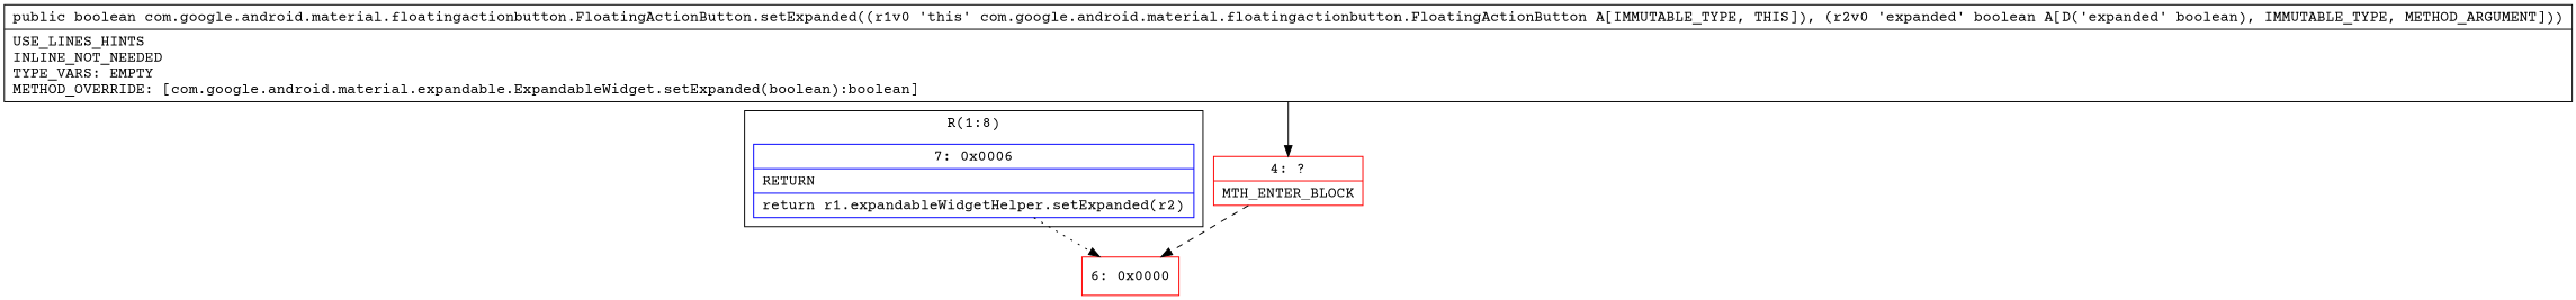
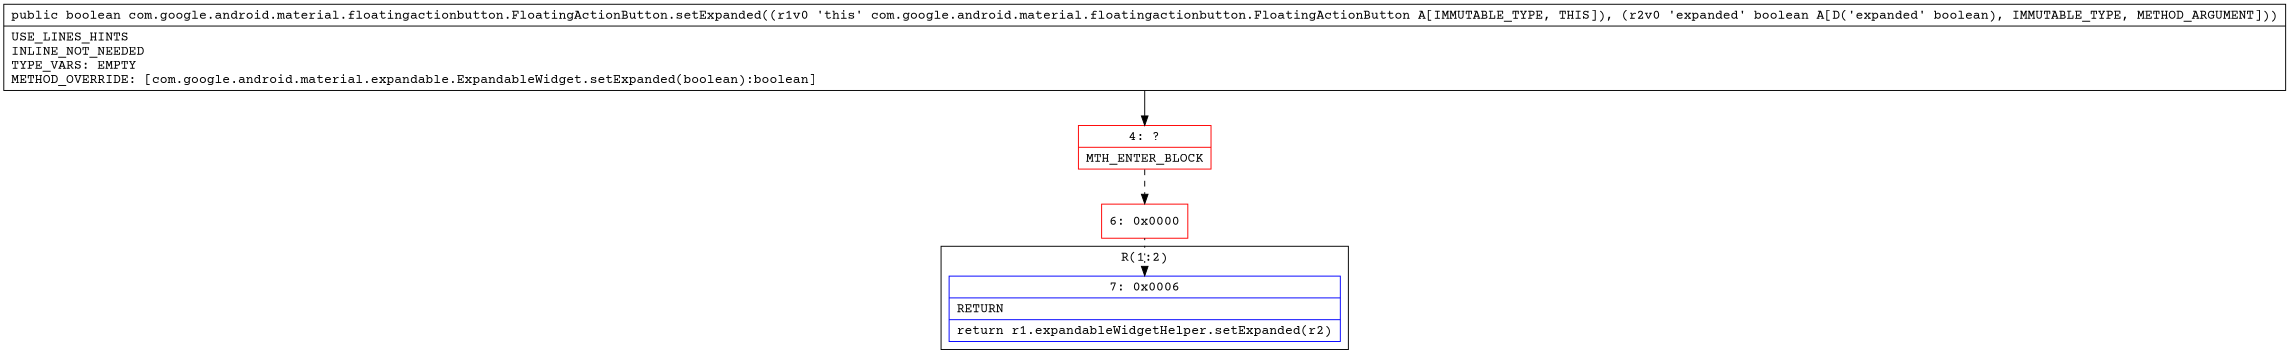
  digraph {
    fontname="Courier Prime"
    node [color=red fontname="Courier Prime" shape=record]
    edge [fontname="Courier Prime"]
    n1 [color=blue label="{7\:\ 0x0006|RETURN\l|return r1.expandableWidgetHelper.setExpanded(r2)\l}"]
    n2 [label="{4\:\ ?|MTH_ENTER_BLOCK\l}"]
    n3 [label="{6\:\ 0x0000}"]
    n4 [label="{public boolean com.google.android.material.floatingactionbutton.FloatingActionButton.setExpanded((r1v0 'this' com.google.android.material.floatingactionbutton.FloatingActionButton A[IMMUTABLE_TYPE, THIS]), (r2v0 'expanded' boolean A[D('expanded' boolean), IMMUTABLE_TYPE, METHOD_ARGUMENT]))  | USE_LINES_HINTS\lINLINE_NOT_NEEDED\lTYPE_VARS: EMPTY\lMETHOD_OVERRIDE: [com.google.android.material.expandable.ExpandableWidget.setExpanded(boolean):boolean]\l}" color=""]
    subgraph cluster_1 {
-     label="R(1:8)"
+     label="R(1:2)"
      n1
    }
    n2 -> n3 [style=dashed]
-   n1 -> n3 [style=dotted]
+   n3 -> n1 [style=dotted]
    n4 -> n2 [style=solid]
  }
